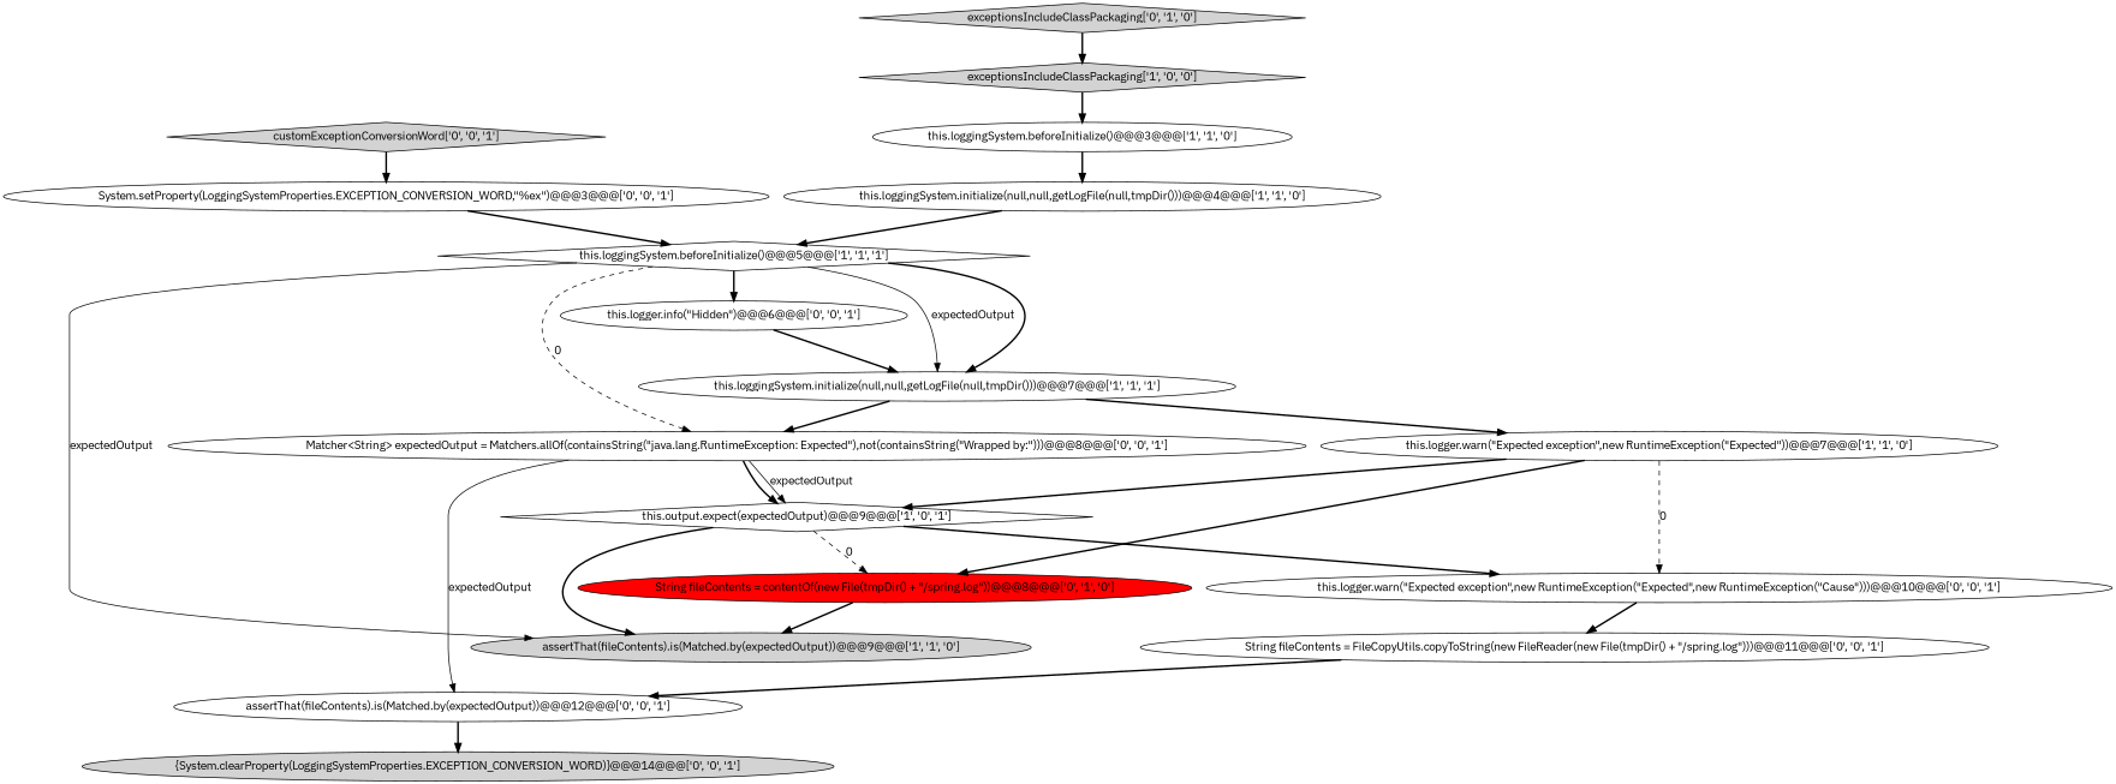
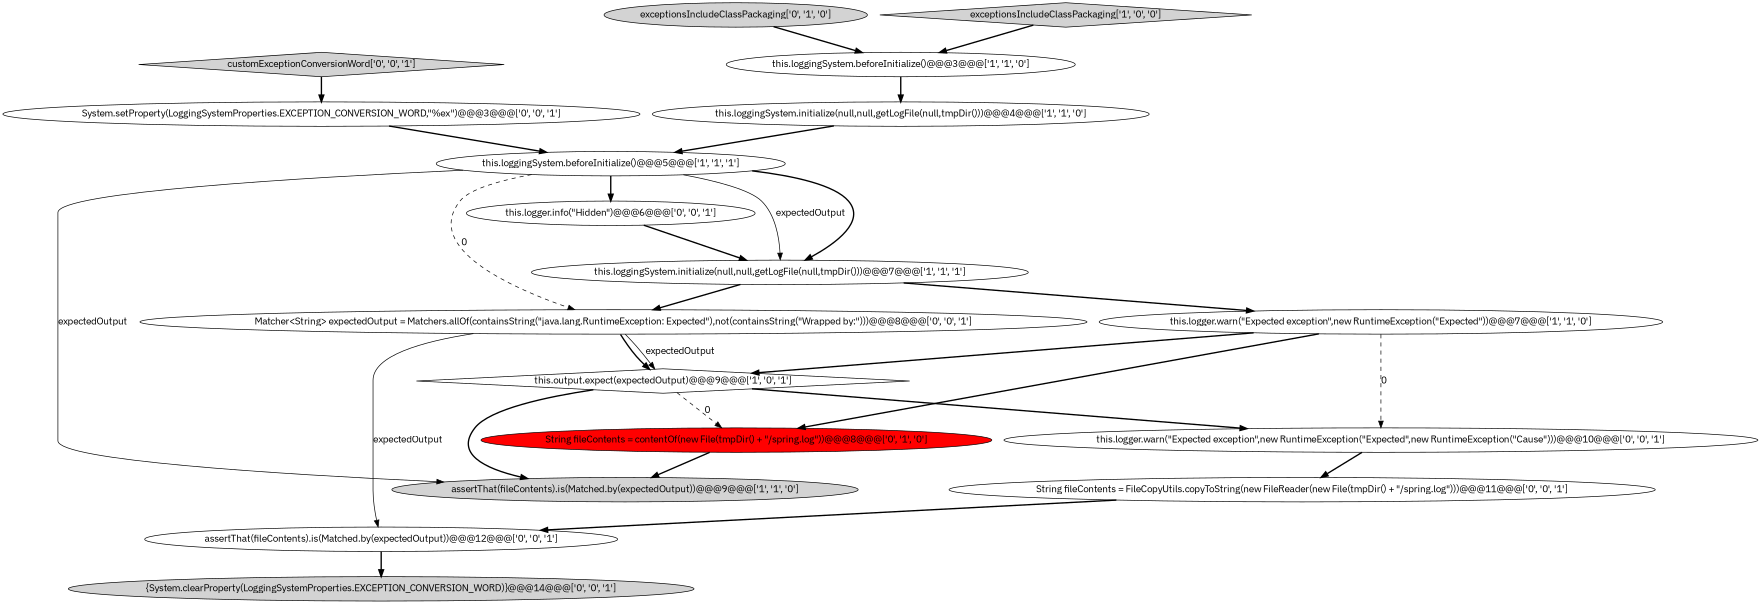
  digraph {
    fontname="IBM Plex Sans"
    node [fillcolor=white fontname="IBM Plex Sans" shape=ellipse style=filled]
    edge [fontname="IBM Plex Sans" style=bold]
-   n1 [label="this.loggingSystem.beforeInitialize()@@@5@@@['1', '1', '1']" shape=diamond]
+   n1 [label="this.loggingSystem.beforeInitialize()@@@5@@@['1', '1', '1']"]
    n2 [fillcolor=lightgray label="assertThat(fileContents).is(Matched.by(expectedOutput))@@@9@@@['1', '1', '0']"]
    n3 [label="Matcher<String> expectedOutput = Matchers.allOf(containsString(\"java.lang.RuntimeException: Expected\"),not(containsString(\"Wrapped by:\")))@@@8@@@['0', '0', '1']"]
    n4 [label="this.logger.info(\"Hidden\")@@@6@@@['0', '0', '1']"]
    n5 [label="this.loggingSystem.initialize(null,null,getLogFile(null,tmpDir()))@@@7@@@['1', '1', '1']"]
    n6 [label="this.output.expect(expectedOutput)@@@9@@@['1', '0', '1']" shape=diamond]
    n7 [label="assertThat(fileContents).is(Matched.by(expectedOutput))@@@12@@@['0', '0', '1']"]
    n8 [label="this.logger.warn(\"Expected exception\",new RuntimeException(\"Expected\"))@@@7@@@['1', '1', '0']"]
    n9 [label="this.logger.warn(\"Expected exception\",new RuntimeException(\"Expected\",new RuntimeException(\"Cause\")))@@@10@@@['0', '0', '1']"]
    n10 [fillcolor=red label="String fileContents = contentOf(new File(tmpDir() + \"/spring.log\"))@@@8@@@['0', '1', '0']"]
    n11 [label="String fileContents = FileCopyUtils.copyToString(new FileReader(new File(tmpDir() + \"/spring.log\")))@@@11@@@['0', '0', '1']"]
    n12 [fillcolor=lightgray label="customExceptionConversionWord['0', '0', '1']" shape=diamond]
    n13 [label="System.setProperty(LoggingSystemProperties.EXCEPTION_CONVERSION_WORD,\"%ex\")@@@3@@@['0', '0', '1']"]
    n14 [fillcolor=lightgray label="{System.clearProperty(LoggingSystemProperties.EXCEPTION_CONVERSION_WORD)}@@@14@@@['0', '0', '1']"]
    n15 [label="this.loggingSystem.beforeInitialize()@@@3@@@['1', '1', '0']"]
    n16 [label="this.loggingSystem.initialize(null,null,getLogFile(null,tmpDir()))@@@4@@@['1', '1', '0']"]
-   n17 [fillcolor=lightgray label="exceptionsIncludeClassPackaging['0', '1', '0']" shape=diamond]
+   n17 [fillcolor=lightgray label="exceptionsIncludeClassPackaging['0', '1', '0']"]
    n18 [fillcolor=lightgray label="exceptionsIncludeClassPackaging['1', '0', '0']" shape=diamond]
    n1 -> n2 [label=expectedOutput style=solid]
    n1 -> n3 [label=0 style=dashed]
    n1 -> n4
    n1 -> n5 [label=expectedOutput style=solid]
    n1 -> n5
    n3 -> n6 [label=expectedOutput style=solid]
    n3 -> n6
    n3 -> n7 [label=expectedOutput style=solid]
    n4 -> n5
    n5 -> n3
    n5 -> n8
    n6 -> n2
    n6 -> n9
    n6 -> n10 [label=0 style=dashed]
    n7 -> n14
    n8 -> n6
    n8 -> n9 [label=0 style=dashed]
    n8 -> n10
    n9 -> n11
    n10 -> n2
    n11 -> n7
    n12 -> n13
    n13 -> n1
    n15 -> n16
    n16 -> n1
-   n17 -> n18
+   n17 -> n15
    n18 -> n15
  }
